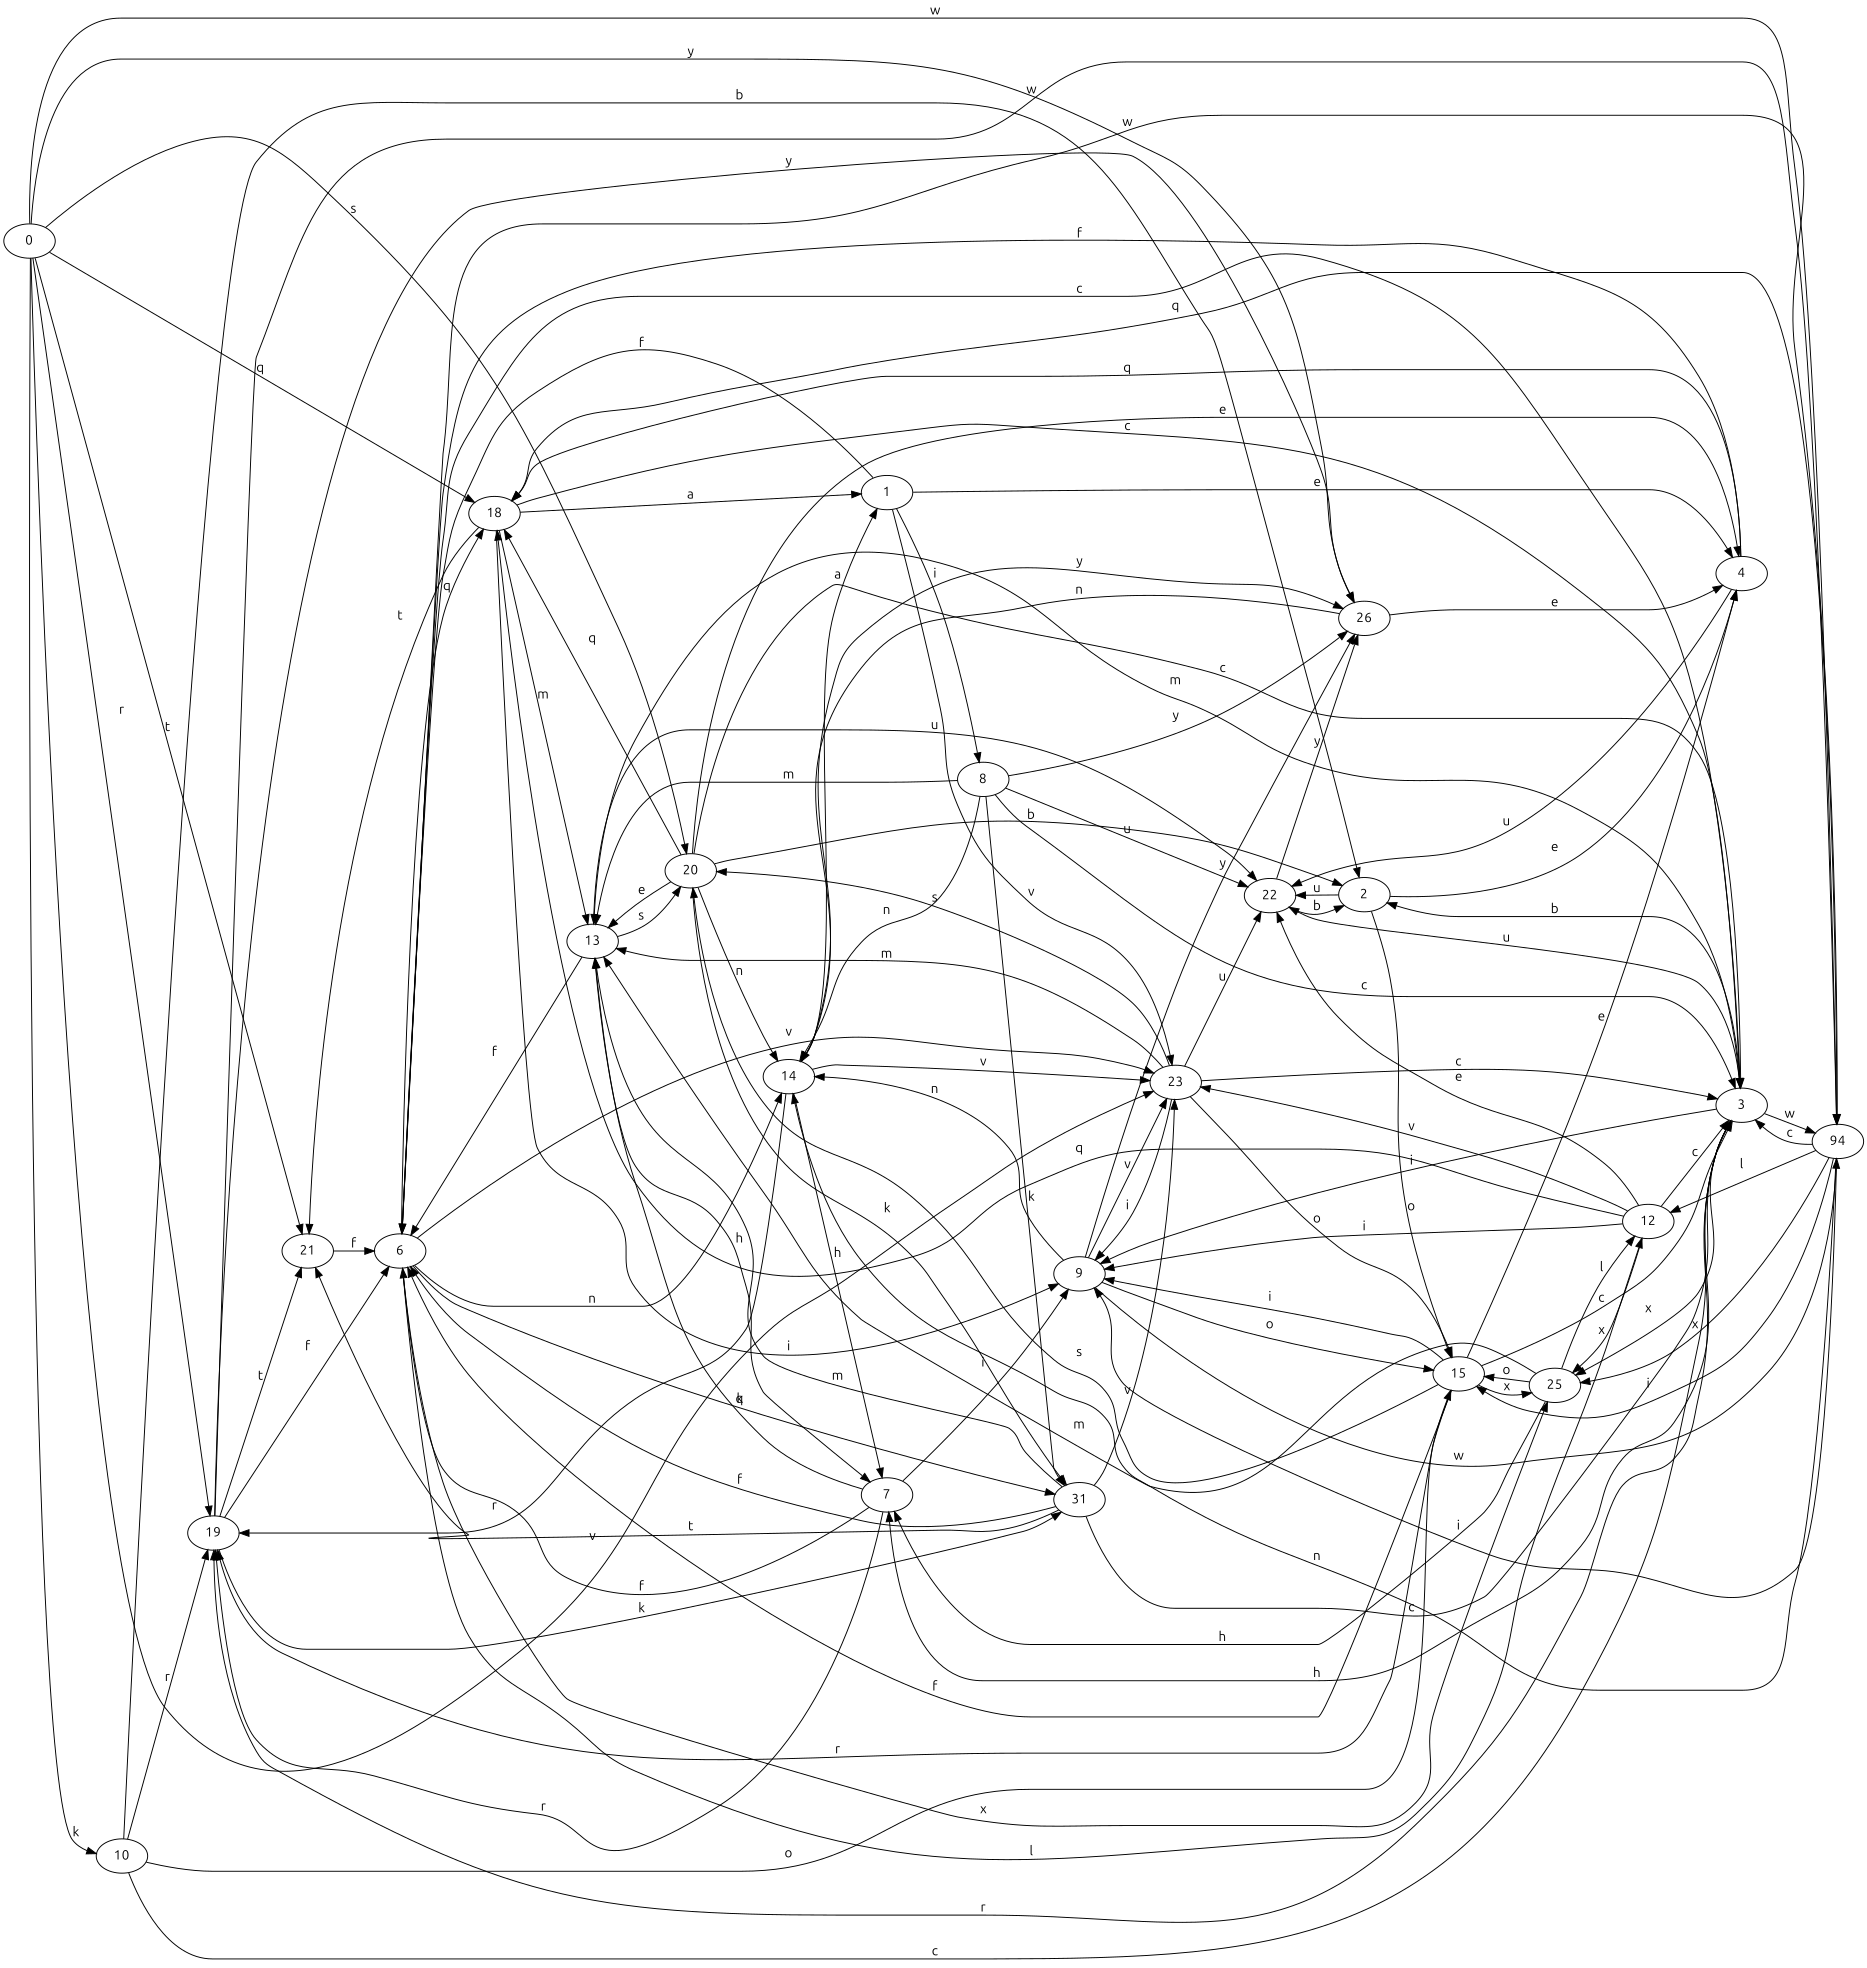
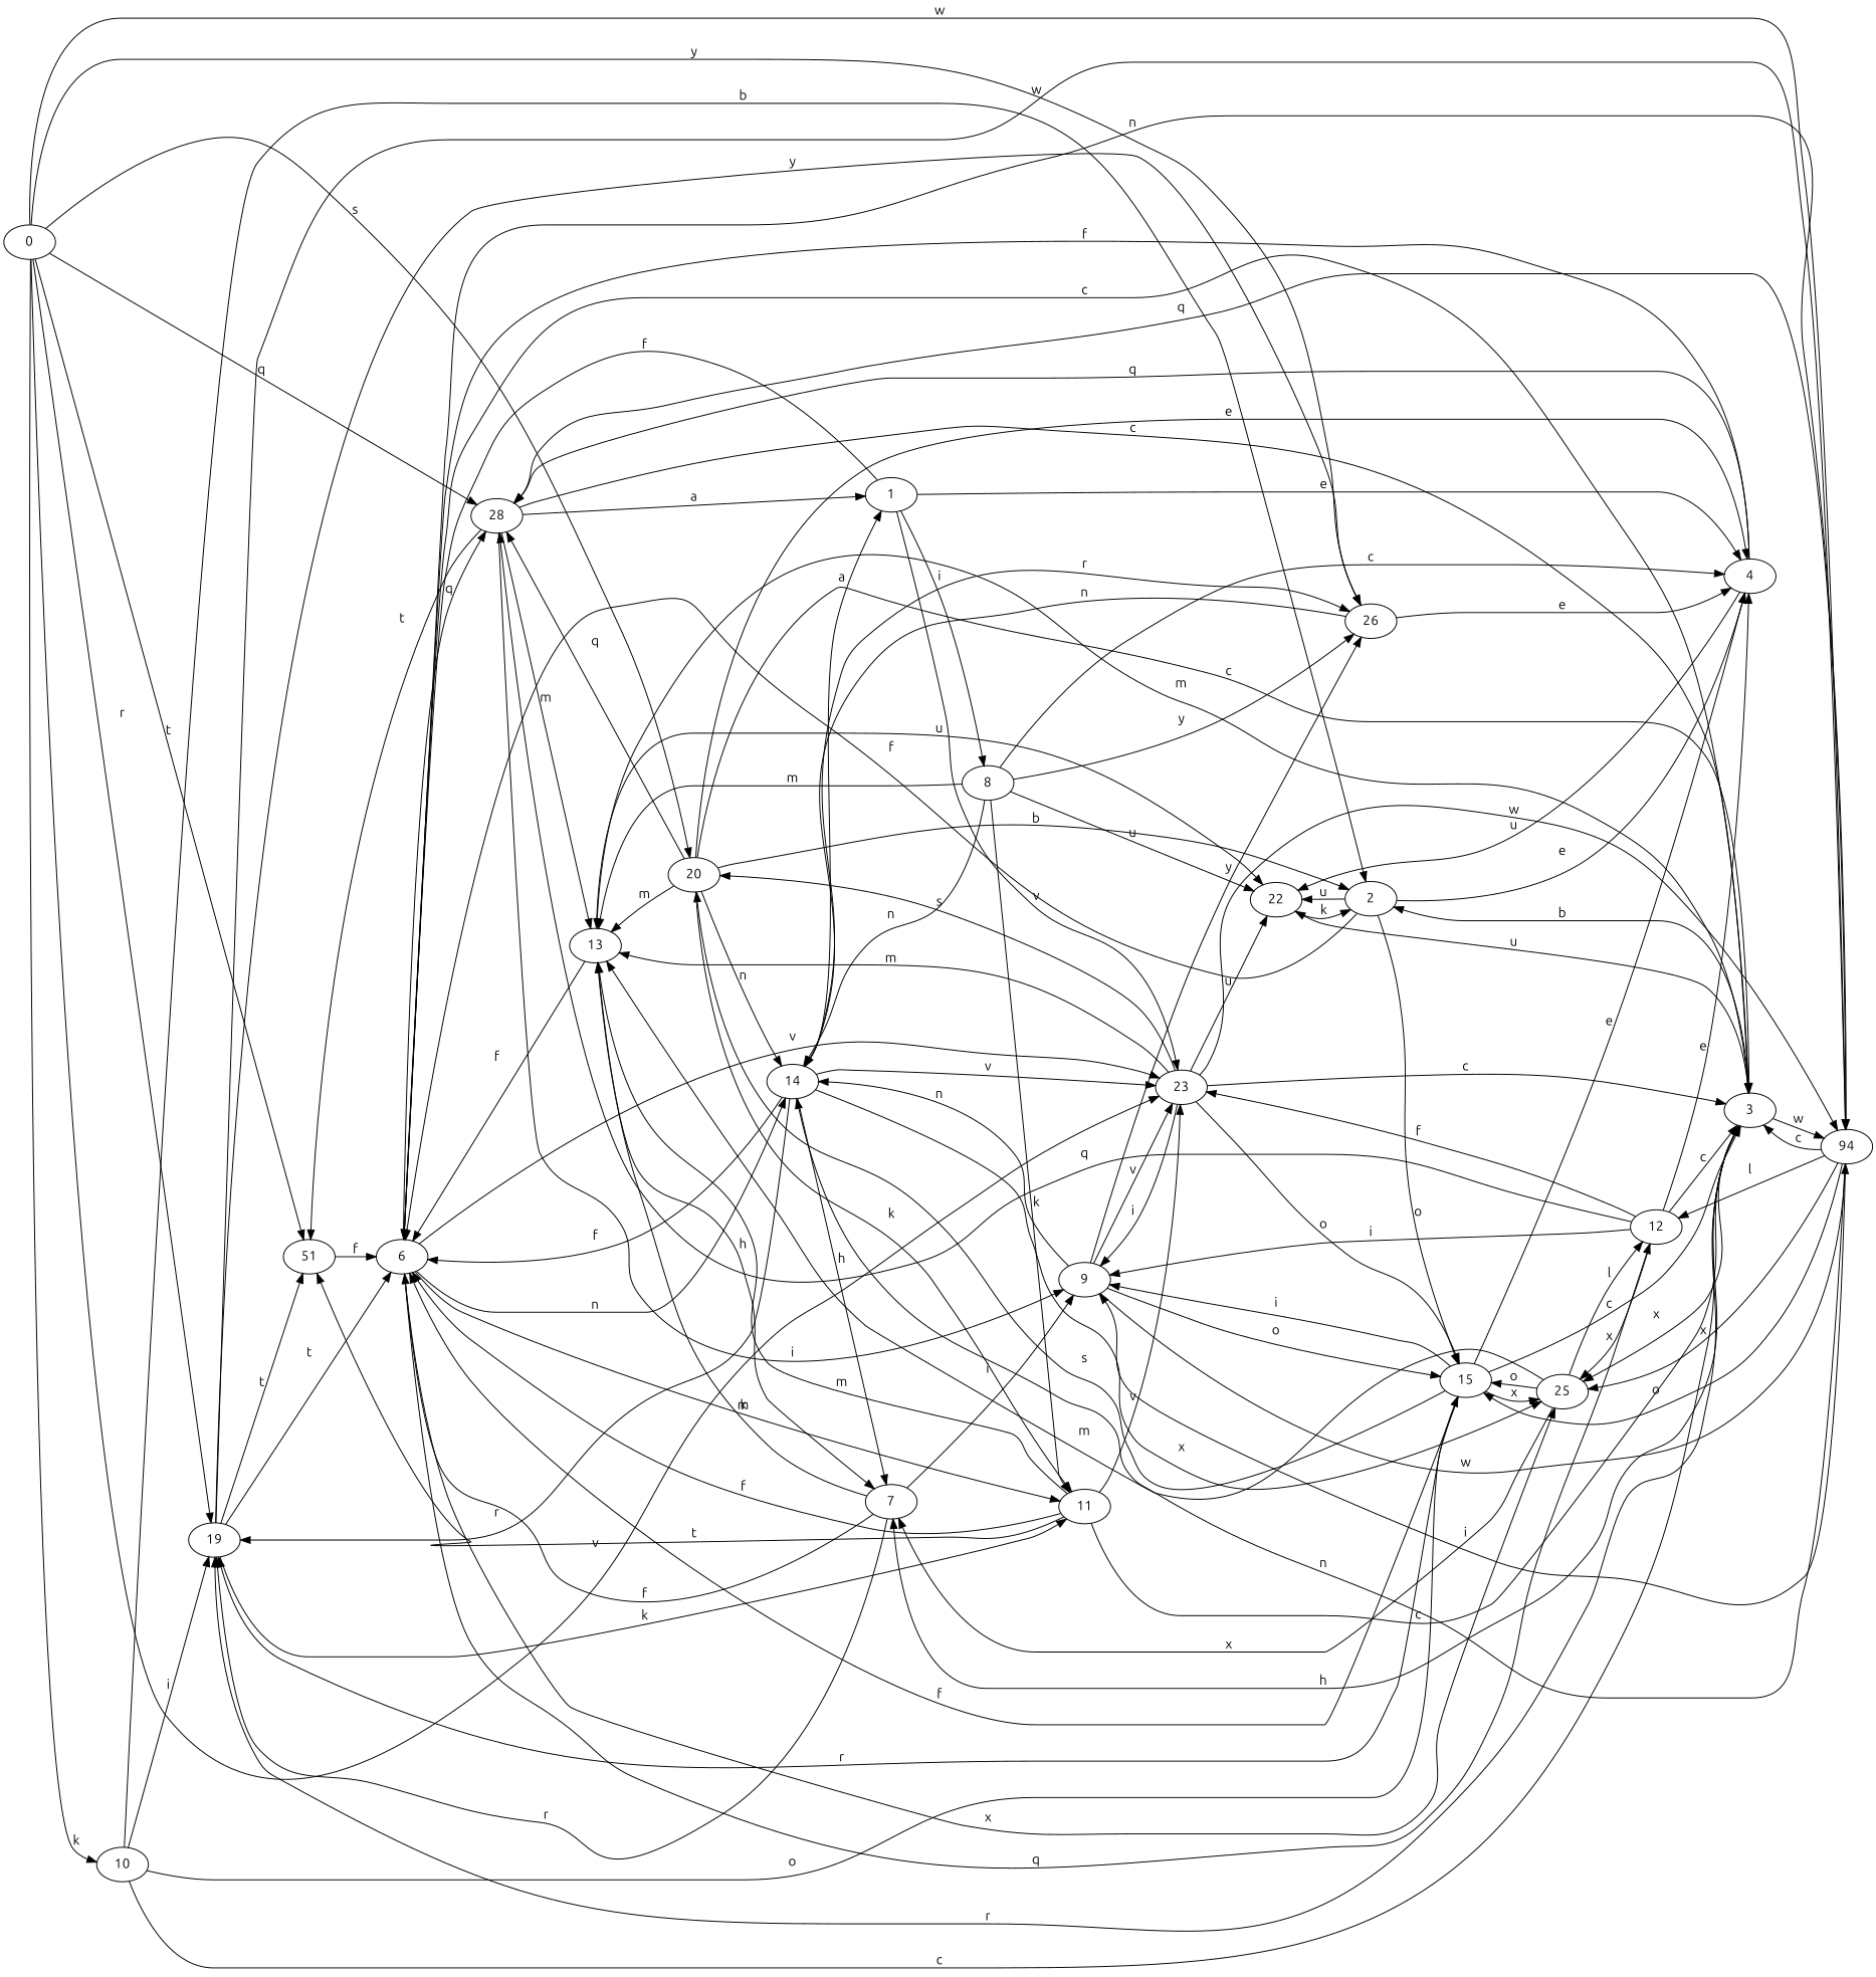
  strict digraph {
    fontname=Ubuntu
    rankdir=LR
    node [fontname=Ubuntu]
    edge [fontname=Ubuntu]
    0
    10
-   18
+   18 [label=28]
    19
    20
-   21
+   21 [label=51]
    23
    n8 [label=94]
    26
    2
    15
    3
    1
    9
    13
    6
-   11 [label=31]
+   11
    4
    14
    22
    25
    12
    8
    7
    0 -> 10 [label=k]
    0 -> 18 [label=q]
    0 -> 19 [label=r]
    0 -> 20 [label=s]
    0 -> 21 [label=t]
    0 -> 23 [label=v]
    0 -> n8 [label=w]
    0 -> 26 [label=y]
-   10 -> 19 [label=r]
+   10 -> 19 [label=i]
    10 -> 2 [label=b]
    10 -> 15 [label=o]
    10 -> 3 [label=c]
    18 -> 21 [label=t]
    18 -> 3 [label=c]
    18 -> 1 [label=a]
    18 -> 9 [label=i]
    18 -> 13 [label=m]
    19 -> 21 [label=t]
    19 -> n8 [label=w]
    19 -> 26 [label=y]
-   19 -> 6 [label=f]
+   19 -> 6 [label=t]
    19 -> 11 [label=k]
    20 -> 18 [label=q]
    20 -> 2 [label=b]
    20 -> 3 [label=c]
-   20 -> 13 [label=e]
+   20 -> 13 [label=m]
    20 -> 11 [label=k]
    20 -> 4 [label=e]
    20 -> 14 [label=n]
    21 -> 6 [label=f]
    23 -> 20 [label=s]
+   23 -> n8 [label=w]
    23 -> 15 [label=o]
    23 -> 3 [label=c]
    23 -> 9 [label=i]
    23 -> 13 [label=m]
    23 -> 22 [label=u]
    n8 -> 18 [label=q]
-   n8 -> 15 [label=i]
+   n8 -> 15 [label=o]
    n8 -> 3 [label=c]
    n8 -> 9 [label=i]
    n8 -> 14 [label=n]
    n8 -> 25 [label=x]
    n8 -> 12 [label=l]
    26 -> 4 [label=e]
    26 -> 14 [label=n]
    2 -> 15 [label=o]
+   2 -> 6 [label=f]
    2 -> 4 [label=e]
    2 -> 22 [label=u]
    15 -> 19 [label=r]
    15 -> 20 [label=s]
    15 -> 3 [label=c]
    15 -> 9 [label=i]
    15 -> 6 [label=f]
    15 -> 4 [label=e]
    15 -> 25 [label=x]
    3 -> 19 [label=r]
    3 -> n8 [label=w]
    3 -> 2 [label=b]
-   3 -> 9 [label=i]
    3 -> 13 [label=m]
    3 -> 22 [label=u]
    3 -> 25 [label=x]
    3 -> 7 [label=h]
    1 -> 23 [label=v]
    1 -> 6 [label=f]
    1 -> 4 [label=e]
    1 -> 8 [label=i]
    9 -> 23 [label=v]
    9 -> n8 [label=w]
    9 -> 26 [label=y]
    9 -> 15 [label=o]
    9 -> 14 [label=n]
-   13 -> 20 [label=s]
    13 -> 6 [label=f]
    13 -> 22 [label=u]
    13 -> 7 [label=h]
    6 -> 18 [label=q]
    6 -> 23 [label=v]
-   6 -> n8 [label=w]
+   6 -> n8 [label=n]
    6 -> 3 [label=c]
    6 -> 11 [label=k]
    6 -> 14 [label=n]
    6 -> 25 [label=x]
-   6 -> 12 [label=l]
+   6 -> 12 [label=q]
    11 -> 21 [label=t]
    11 -> 23 [label=v]
    11 -> 3 [label=c]
    11 -> 13 [label=m]
    11 -> 6 [label=f]
    4 -> 18 [label=q]
    4 -> 6 [label=f]
    4 -> 22 [label=u]
    14 -> 19 [label=r]
    14 -> 23 [label=v]
-   14 -> 26 [label=y]
+   14 -> 26 [label=r]
    14 -> 1 [label=a]
+   14 -> 6 [label=f]
+   14 -> 25 [label=x]
    14 -> 7 [label=h]
-   22 -> 26 [label=y]
-   22 -> 2 [label=b]
+   22 -> 2 [label=k]
    25 -> 15 [label=o]
    25 -> 13 [label=m]
    25 -> 12 [label=l]
-   25 -> 7 [label=h]
+   25 -> 7 [label=x]
    12 -> 18 [label=q]
-   12 -> 23 [label=v]
+   12 -> 23 [label=f]
    12 -> 3 [label=c]
    12 -> 9 [label=i]
-   12 -> 22 [label=e]
+   12 -> 4 [label=e]
    12 -> 25 [label=x]
    8 -> 26 [label=y]
-   8 -> 3 [label=c]
+   8 -> 4 [label=c]
    8 -> 13 [label=m]
    8 -> 11 [label=k]
    8 -> 14 [label=n]
    8 -> 22 [label=u]
    7 -> 19 [label=r]
    7 -> 9 [label=i]
-   7 -> 13 [label=q]
+   7 -> 13 [label=m]
    7 -> 6 [label=f]
  }
